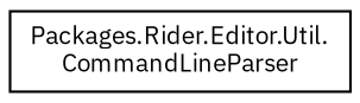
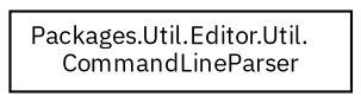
  digraph {
    rankdir=LR
    fontname="IBM Plex Sans"
-   n1 [color=black fillcolor=white fontname="IBM Plex Sans" fontsize=10 height=0.2 label="Packages.Rider.Editor.Util.\lCommandLineParser" shape=record style=filled width=0.4]
+   n1 [color=black fillcolor=white fontname="IBM Plex Sans" fontsize=10 height=0.2 label="Packages.Util.Editor.Util.\lCommandLineParser" shape=record style=filled width=0.4]
  }
